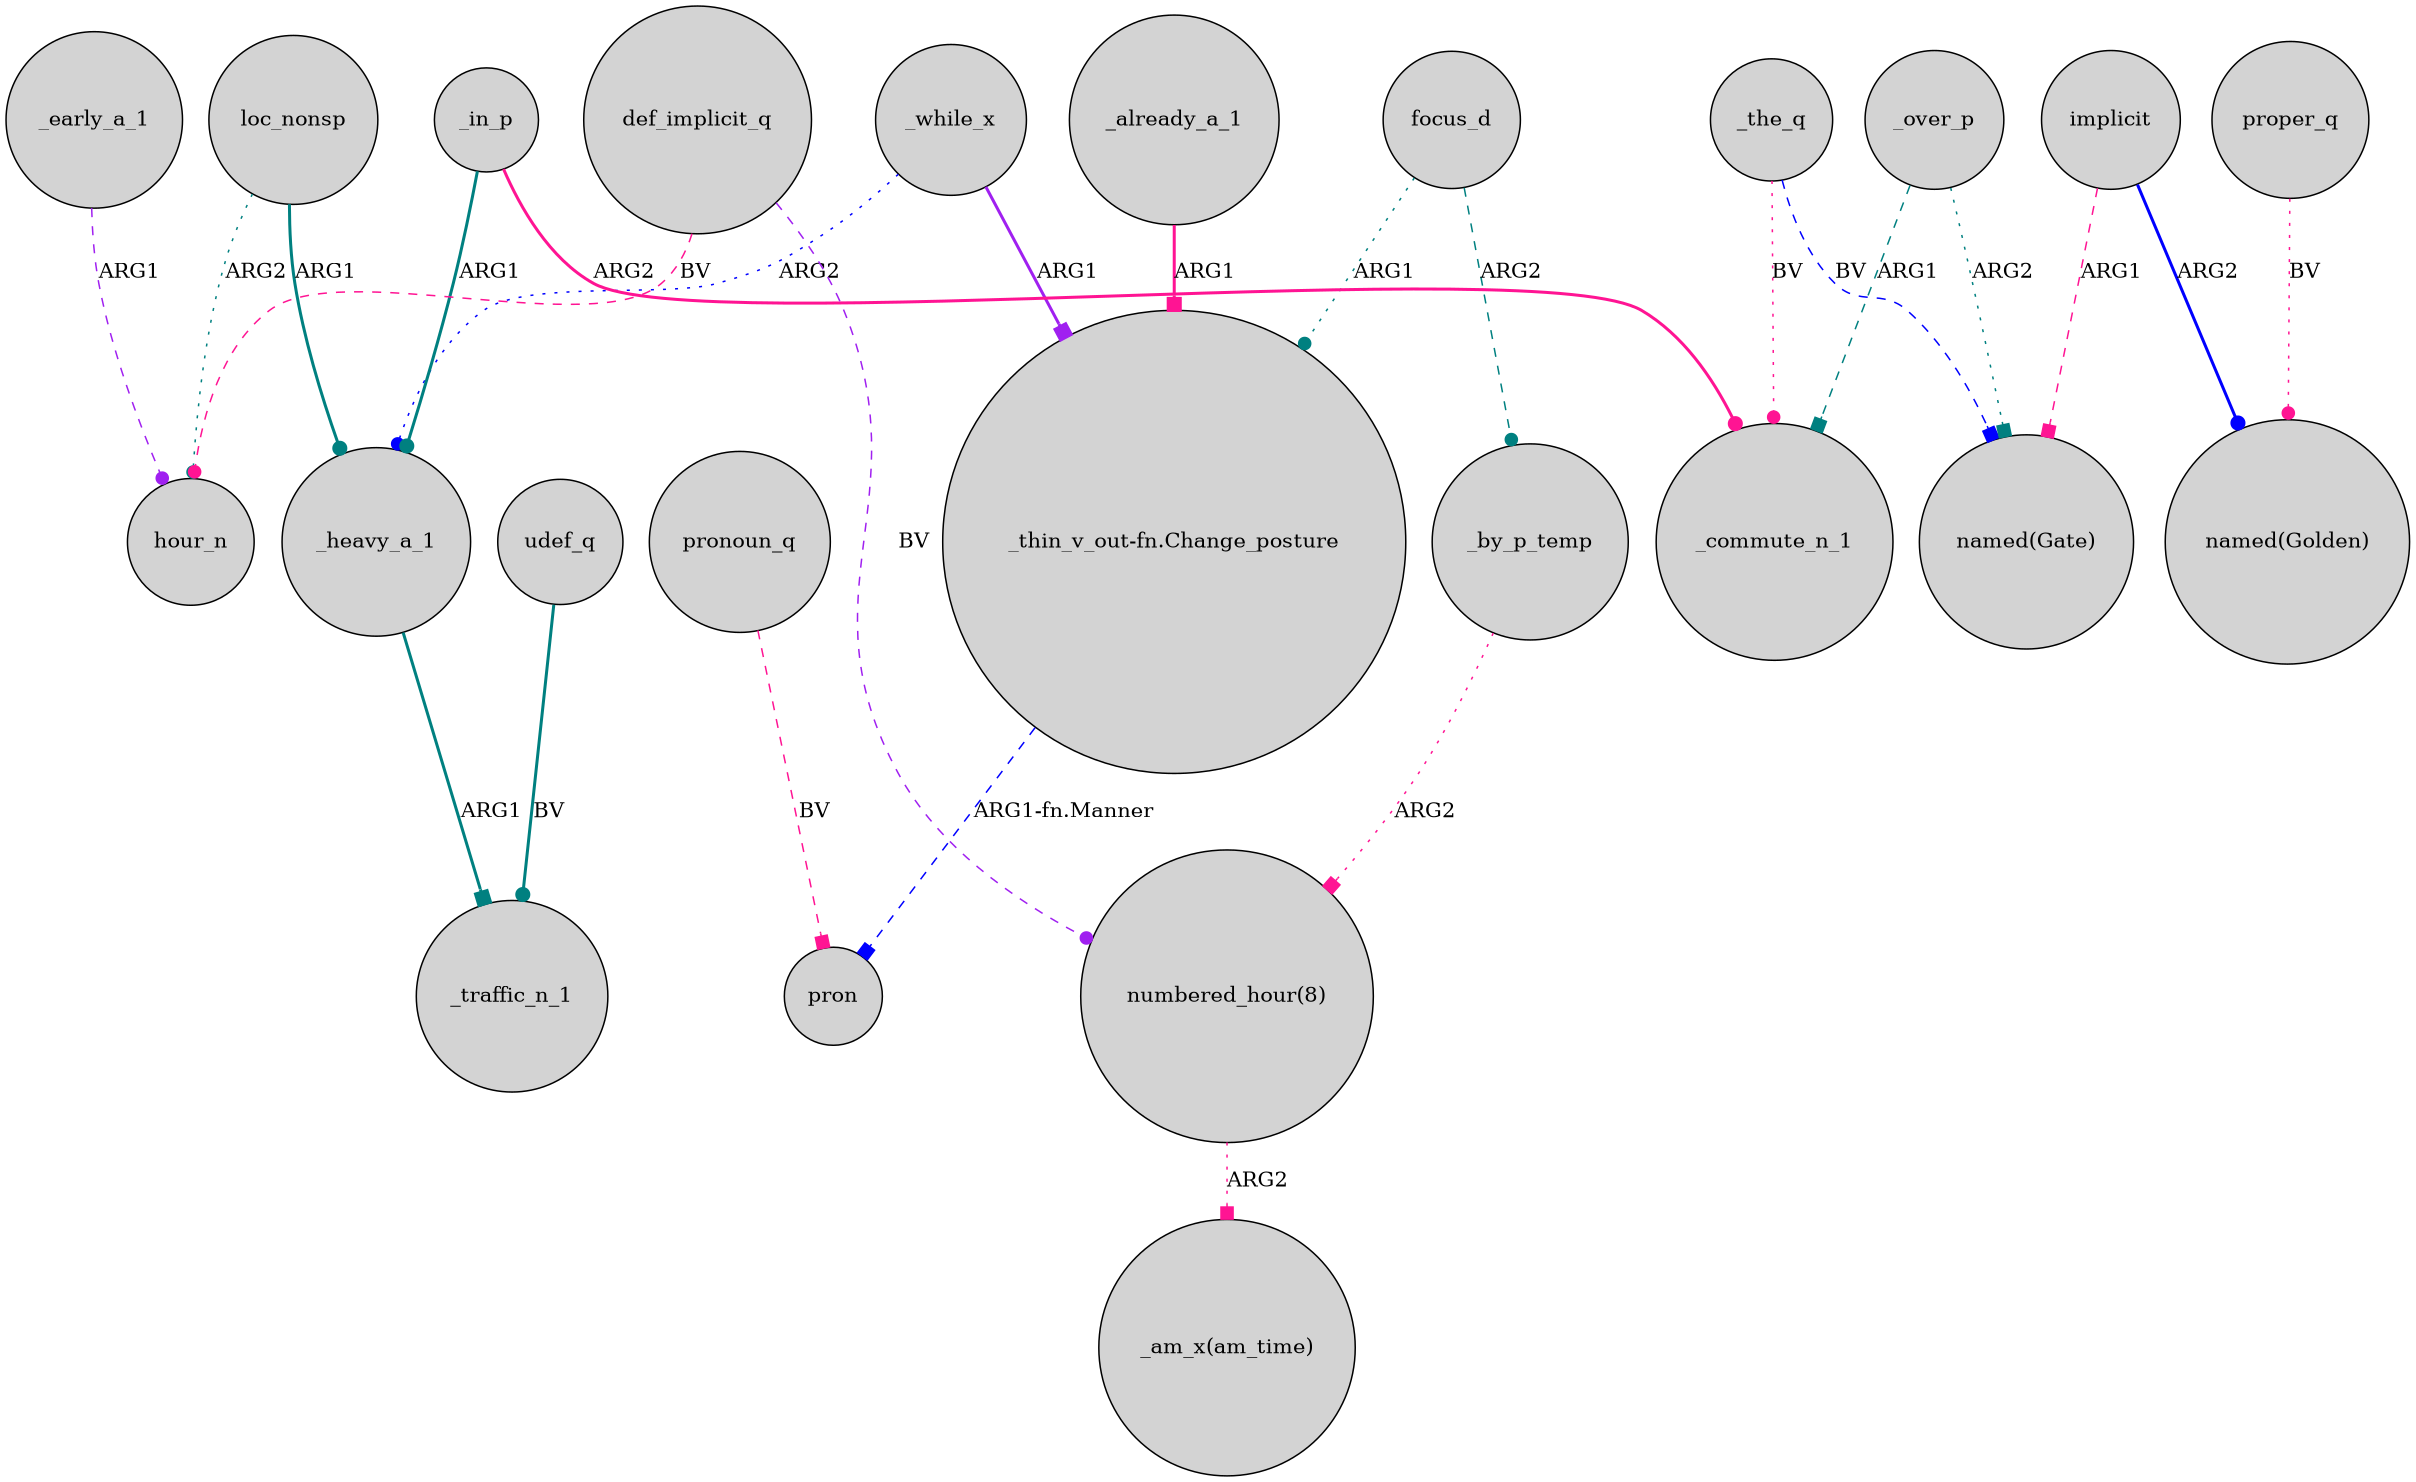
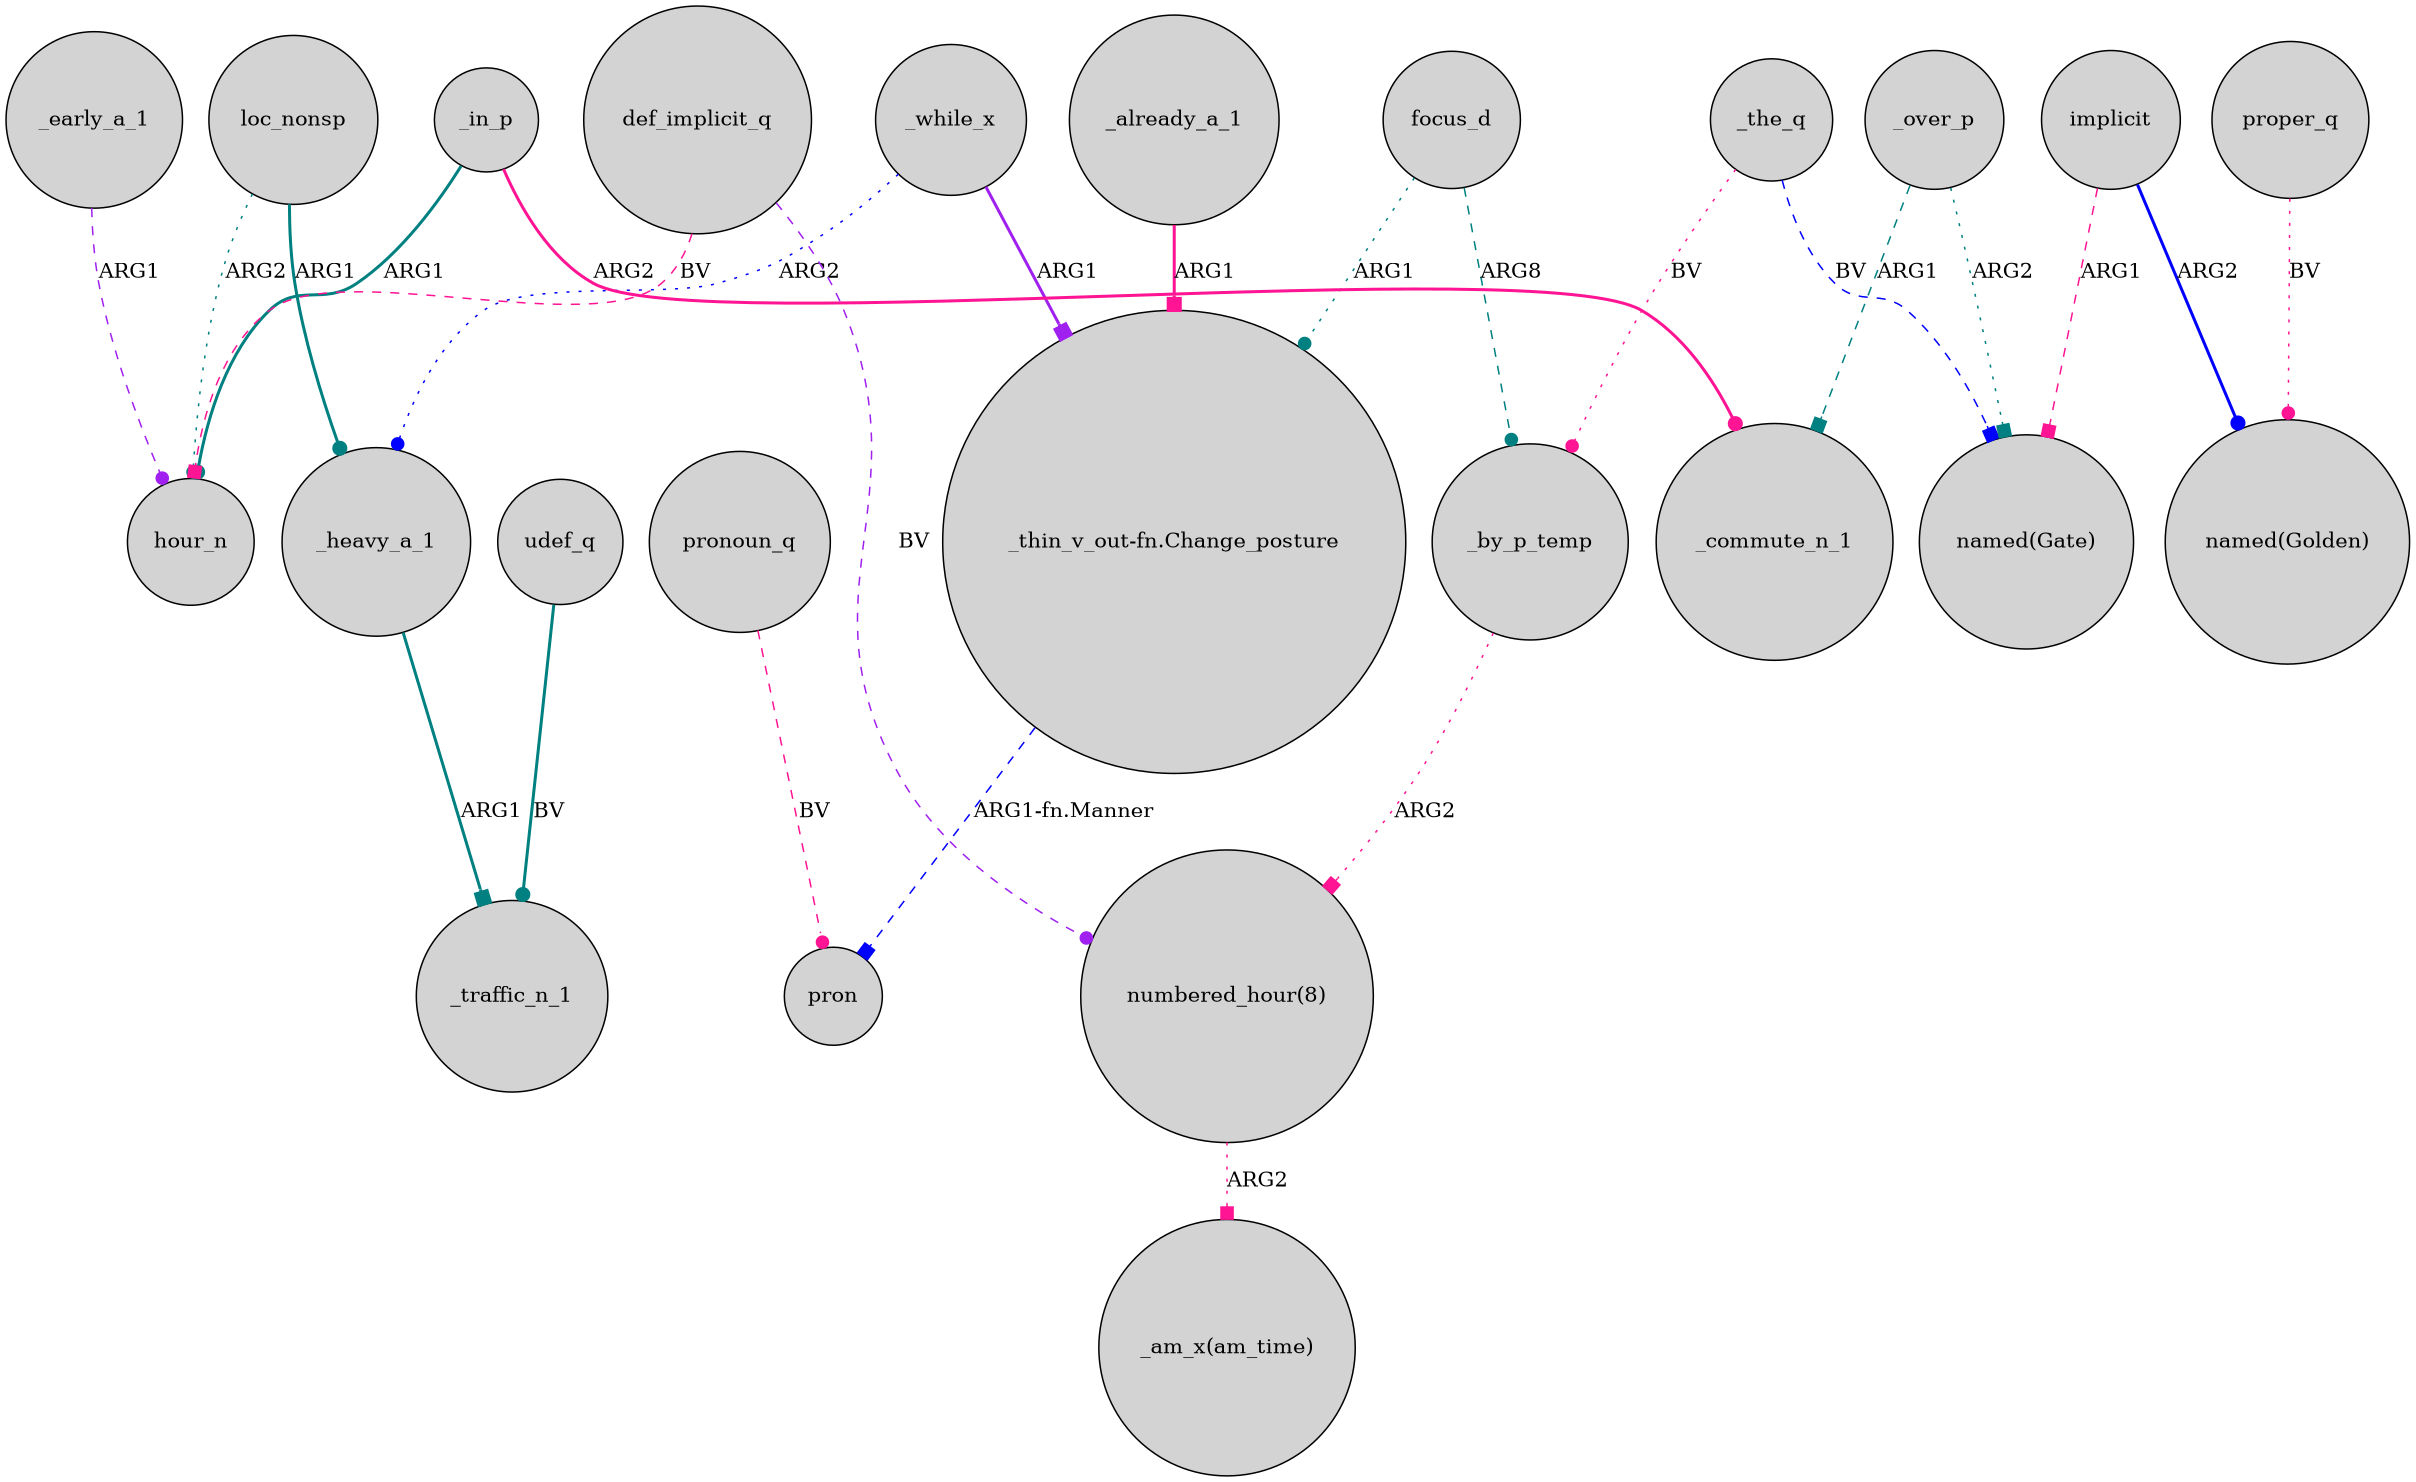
  digraph {
    node [shape=circle style=filled]
    edge [arrowhead=dot color=deeppink style=dashed]
    n1 [label=hour_n]
    _early_a_1
    "numbered_hour(8)"
    "_am_x(am_time)"
    _the_q
    _commute_n_1
    "named(Gate)"
    udef_q
    _traffic_n_1
    _by_p_temp
    "_thin_v_out-fn.Change_posture"
    pron
    focus_d
    _heavy_a_1
    _over_p
    _already_a_1
    n17 [label=implicit]
    "named(Golden)"
    pronoun_q
    loc_nonsp
    _while_x
    _in_p
    proper_q
    def_implicit_q
    _early_a_1 -> n1 [color=purple label=ARG1]
    "numbered_hour(8)" -> "_am_x(am_time)" [arrowhead=box label=ARG2 style=dotted]
-   _the_q -> _commute_n_1 [label=BV style=dotted]
+   _the_q -> _by_p_temp [label=BV style=dotted]
    _the_q -> "named(Gate)" [arrowhead=box color=blue label=BV]
    udef_q -> _traffic_n_1 [color=teal label=BV style=bold]
    _by_p_temp -> "numbered_hour(8)" [arrowhead=box label=ARG2 style=dotted]
    "_thin_v_out-fn.Change_posture" -> pron [arrowhead=box color=blue label="ARG1-fn.Manner"]
-   focus_d -> _by_p_temp [color=teal label=ARG2]
+   focus_d -> _by_p_temp [color=teal label=ARG8]
    focus_d -> "_thin_v_out-fn.Change_posture" [color=teal label=ARG1 style=dotted]
    _heavy_a_1 -> _traffic_n_1 [arrowhead=box color=teal label=ARG1 style=bold]
    _over_p -> _commute_n_1 [arrowhead=box color=teal label=ARG1]
    _over_p -> "named(Gate)" [arrowhead=box color=teal label=ARG2 style=dotted]
    _already_a_1 -> "_thin_v_out-fn.Change_posture" [arrowhead=box label=ARG1 style=bold]
    n17 -> "named(Gate)" [arrowhead=box label=ARG1]
    n17 -> "named(Golden)" [color=blue label=ARG2 style=bold]
-   pronoun_q -> pron [arrowhead=box label=BV]
+   pronoun_q -> pron [label=BV]
    loc_nonsp -> n1 [color=teal label=ARG2 style=dotted]
    loc_nonsp -> _heavy_a_1 [color=teal label=ARG1 style=bold]
    _while_x -> "_thin_v_out-fn.Change_posture" [arrowhead=box color=purple label=ARG1 style=bold]
    _while_x -> _heavy_a_1 [color=blue label=ARG2 style=dotted]
-   _in_p -> _heavy_a_1 [color=teal label=ARG1 style=bold]
+   _in_p -> n1 [color=teal label=ARG1 style=bold]
    _in_p -> _commute_n_1 [label=ARG2 style=bold]
    proper_q -> "named(Golden)" [label=BV style=dotted]
-   def_implicit_q -> n1 [label=BV]
+   def_implicit_q -> n1 [arrowhead=box label=BV]
    def_implicit_q -> "numbered_hour(8)" [color=purple label=BV]
  }
